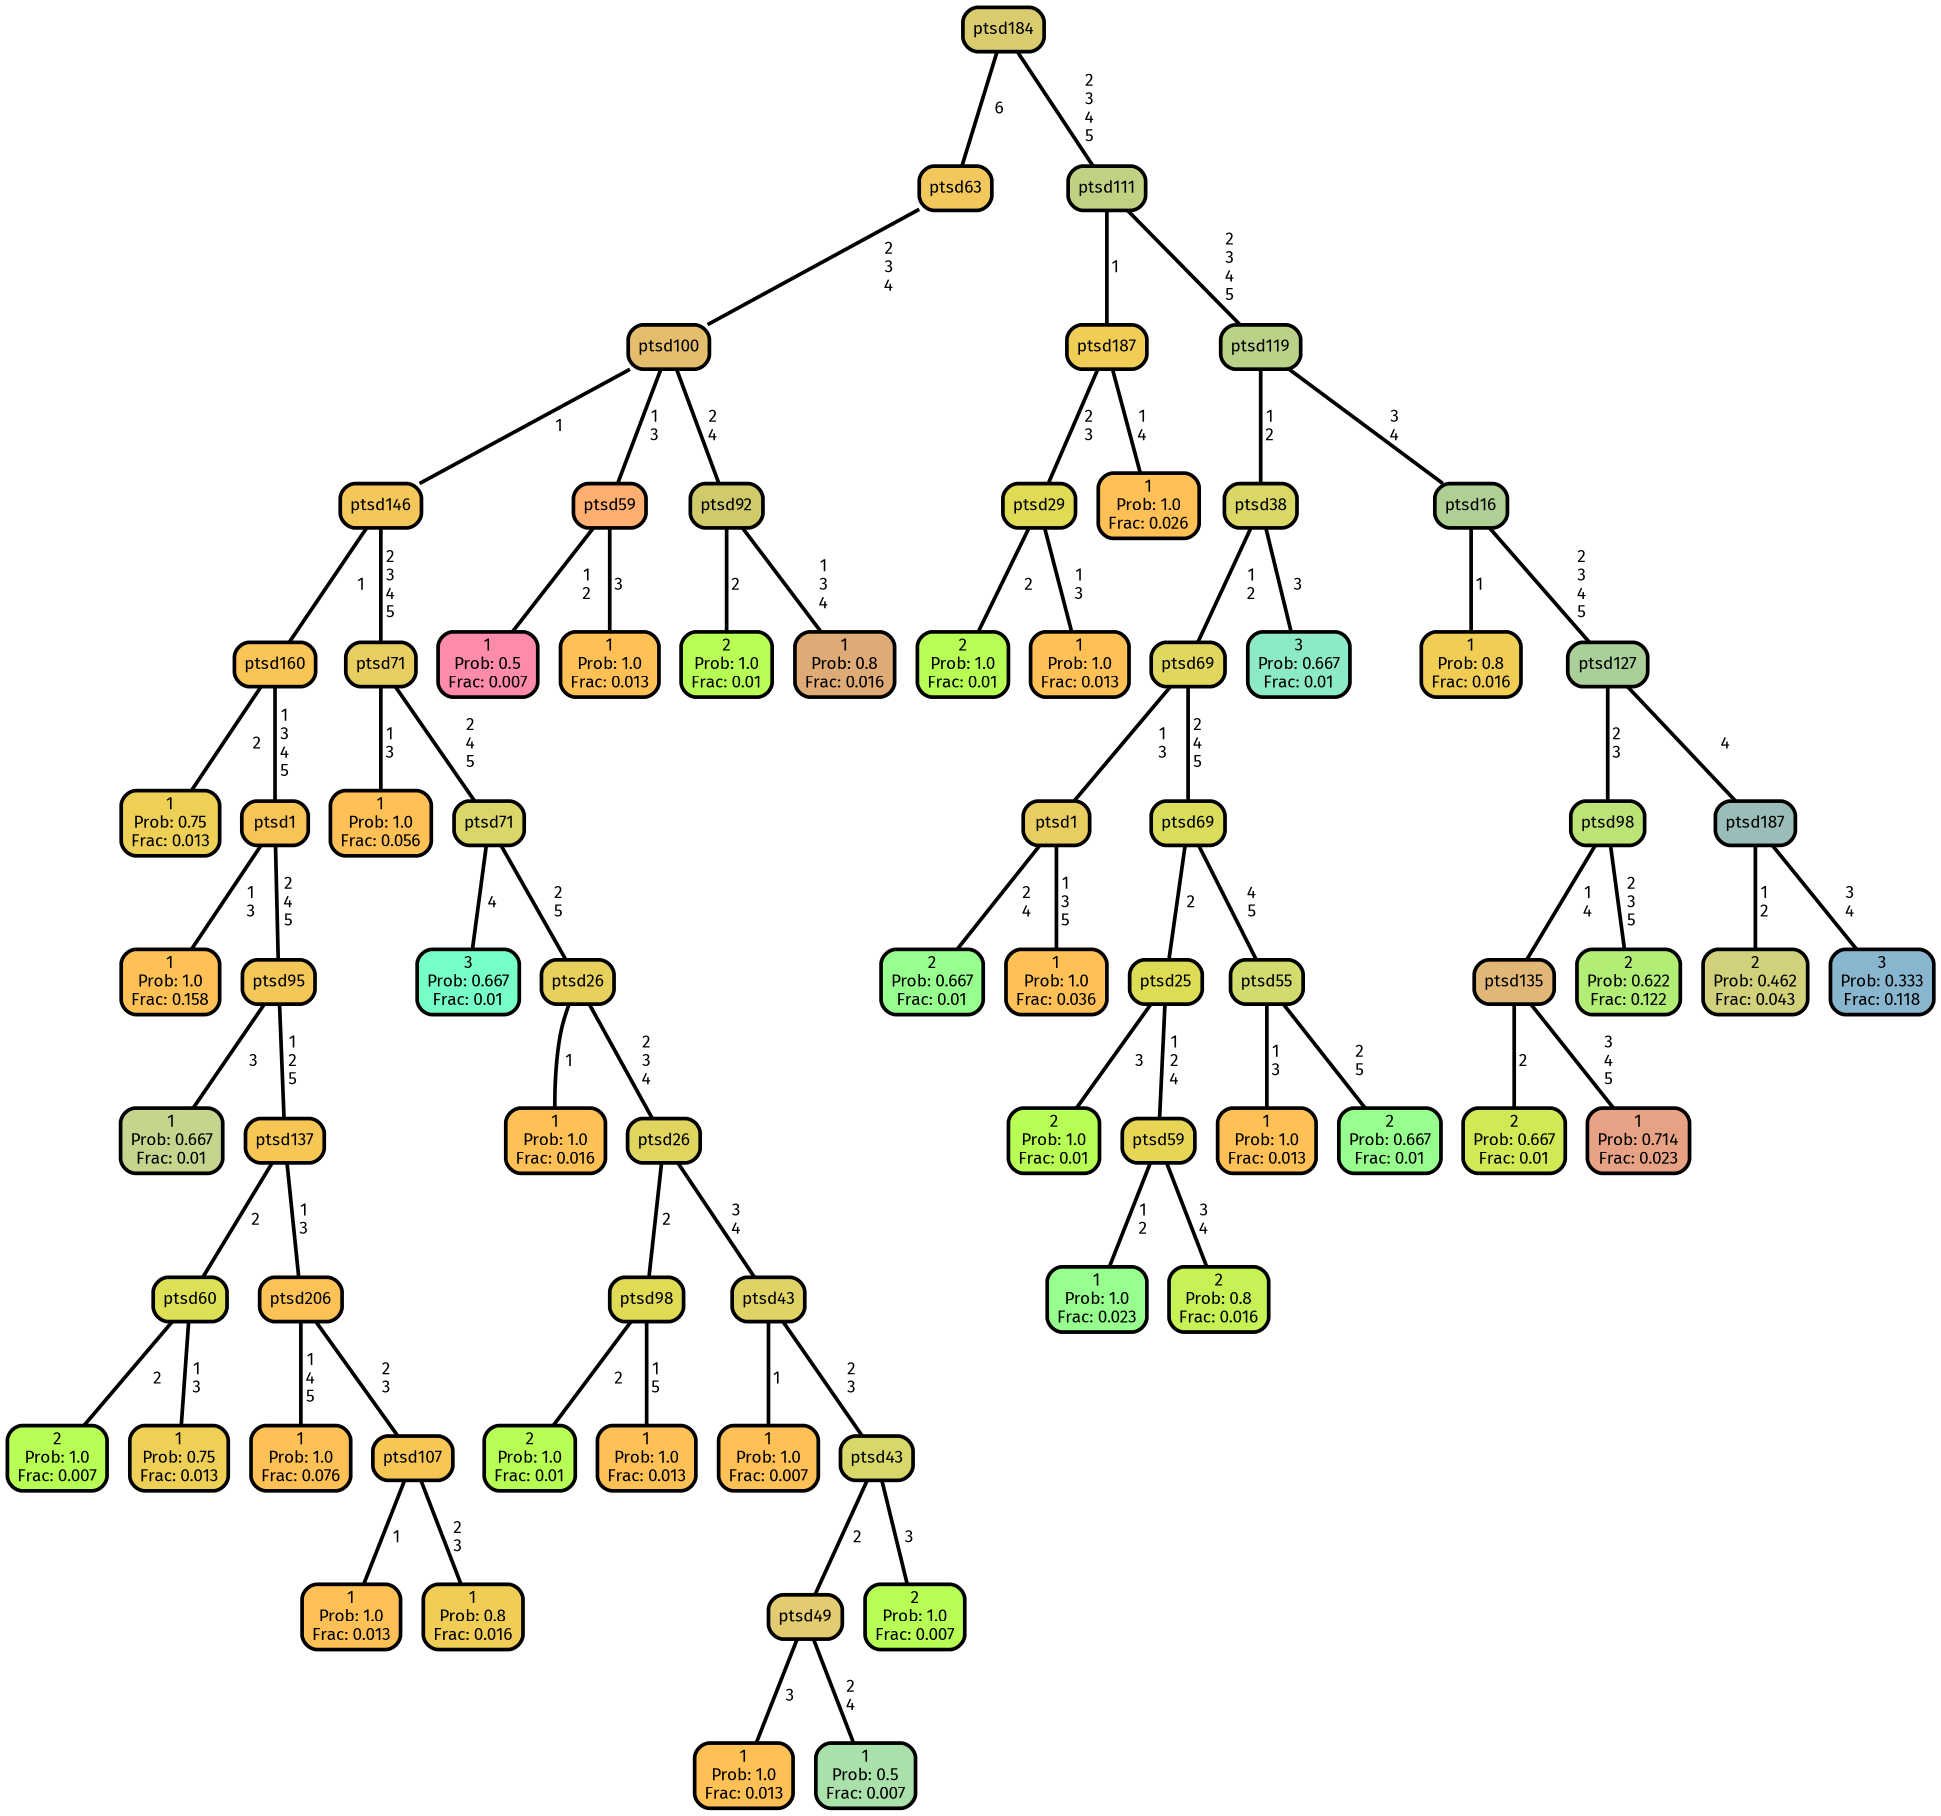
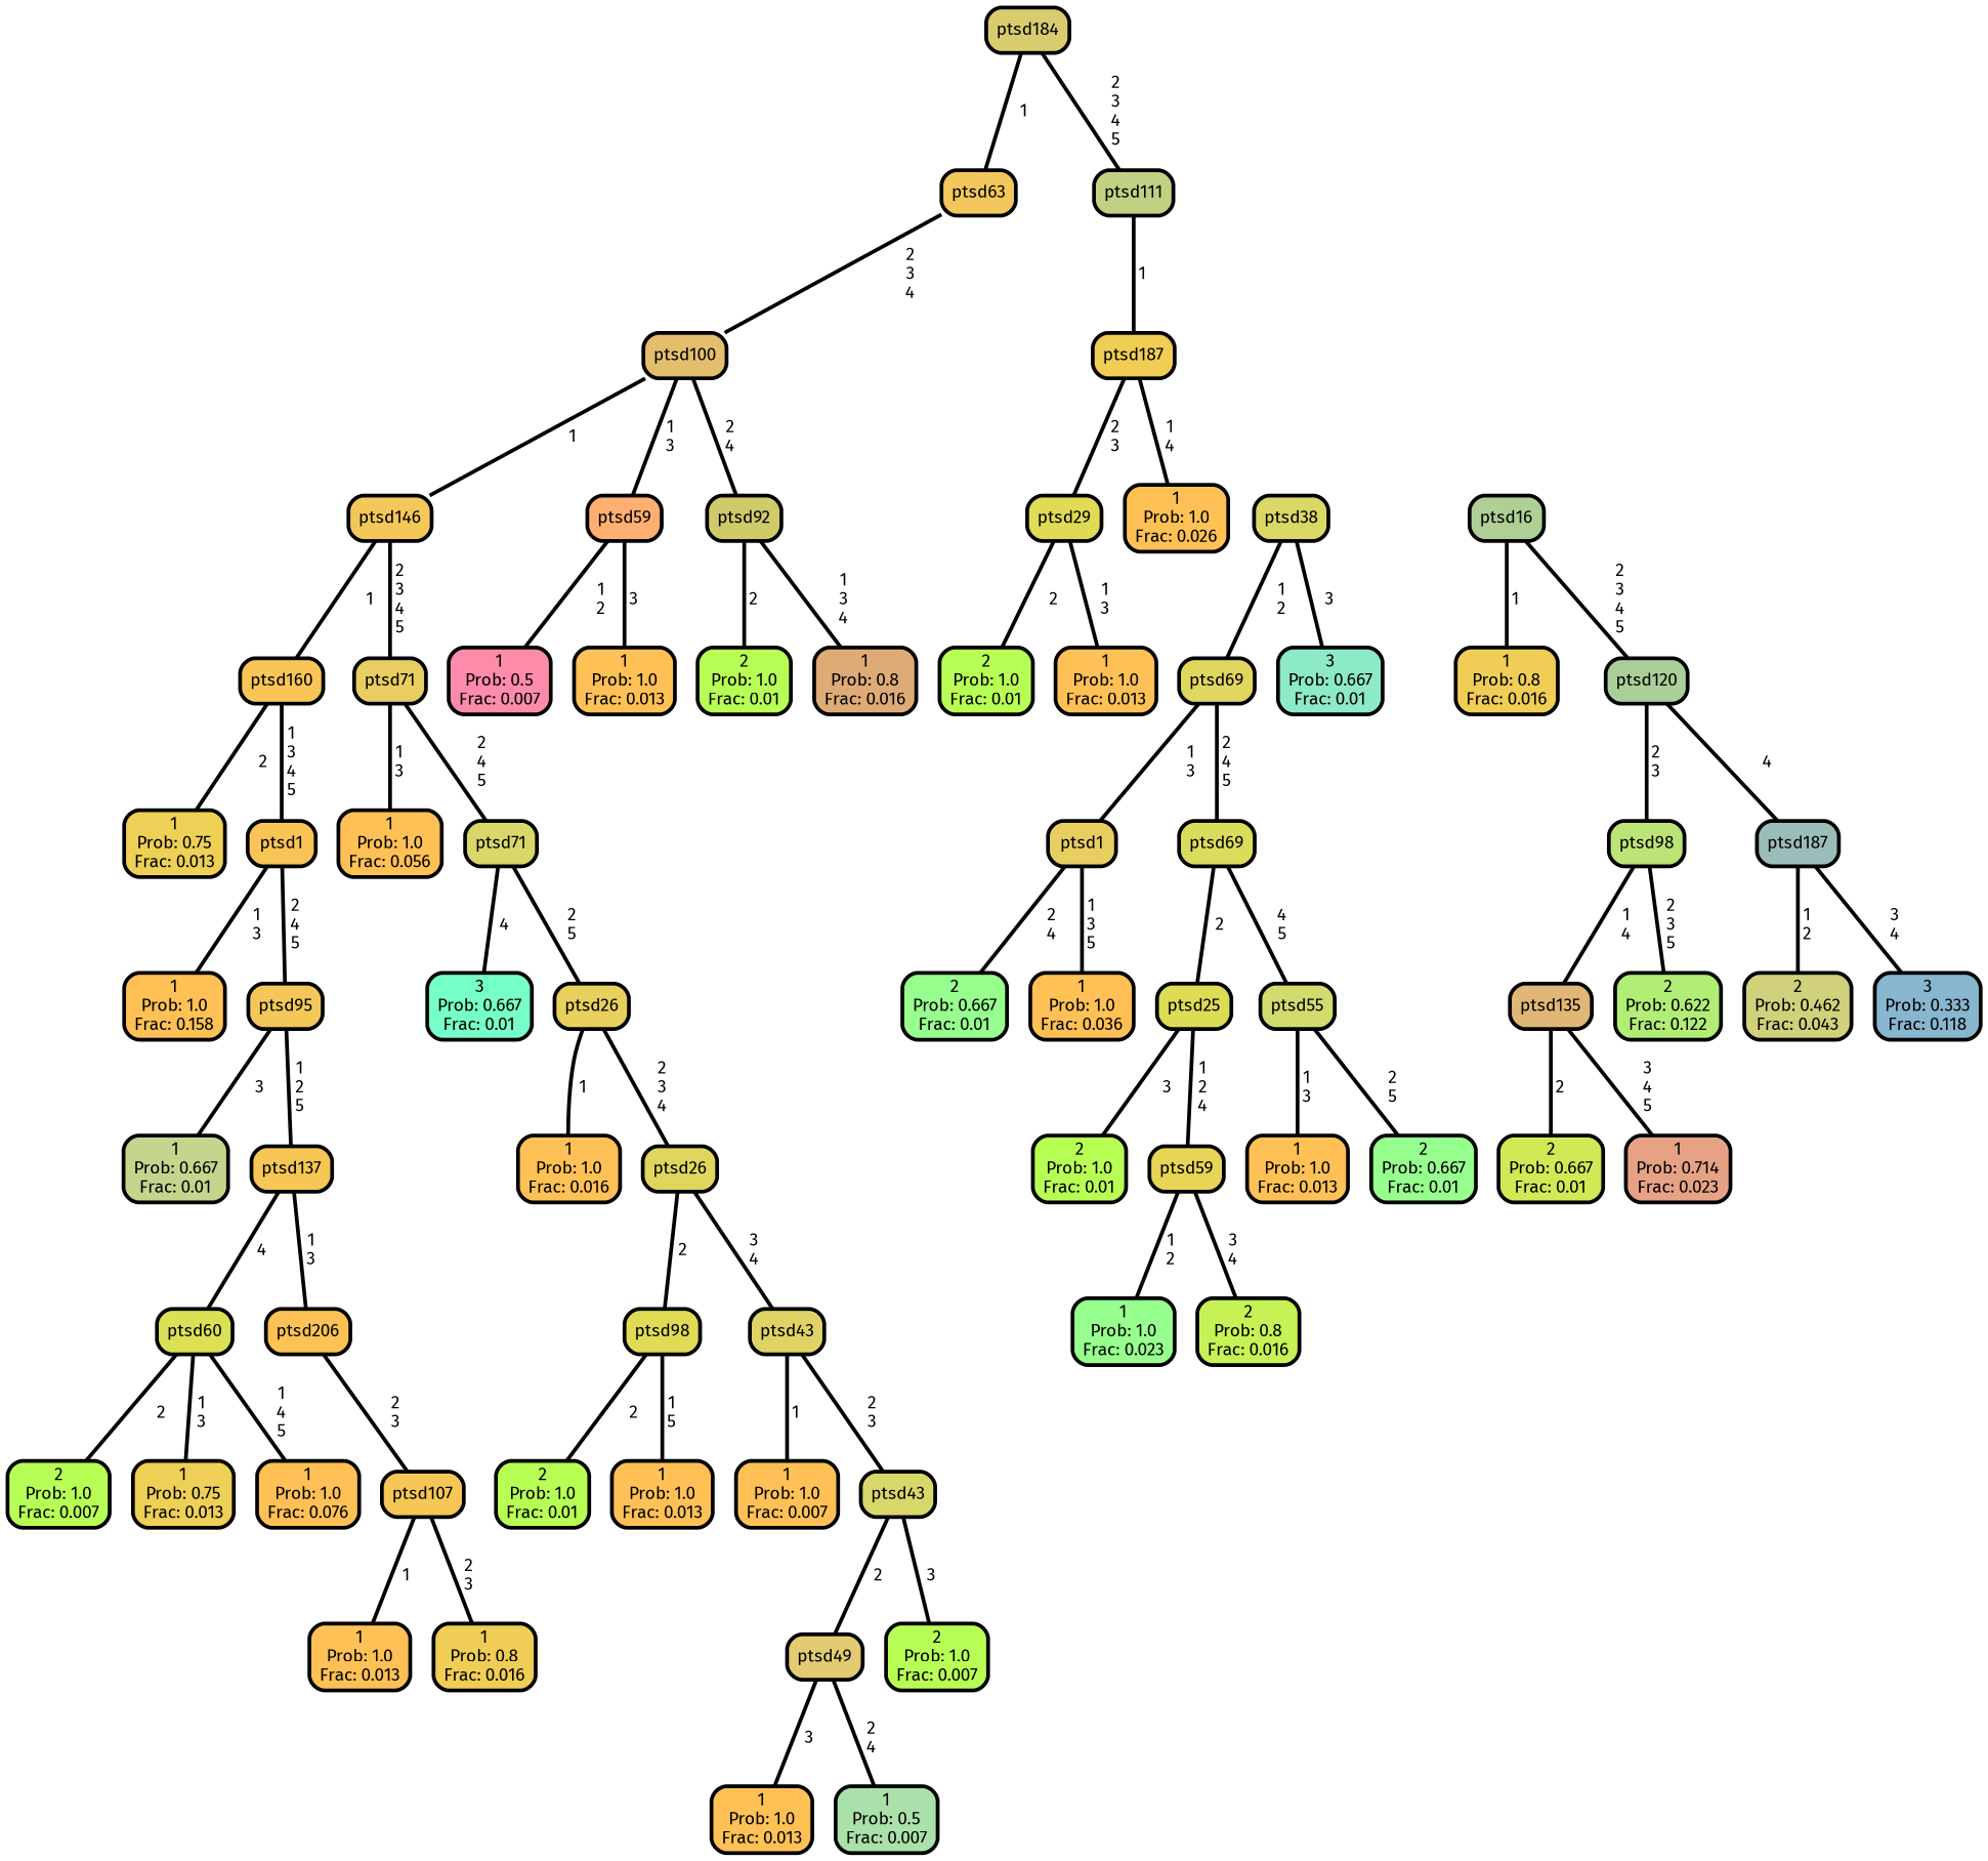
  graph {
    fontname="Fira Sans"
    ranksep="0 equally"
    splines=straight
    node [color=black fillcolor="#ffc155" fontcolor=black fontname="Fira Sans" penwidth=3 shape=box style="filled, rounded"]
    edge [color=black fontname="Fira Sans" penwidth=3]
    n1 [fillcolor="#edd055" label="1\nProb: 0.75\nFrac: 0.013"]
    n2 [fillcolor="#f9c556" label=ptsd160]
    n3 [fillcolor="#f9c456" label=ptsd1]
    n4 [label="1\nProb: 1.0\nFrac: 0.158"]
    n5 [fillcolor="#f3c859" label=ptsd95]
    n6 [fillcolor="#c6d58d" label="1\nProb: 0.667\nFrac: 0.01"]
    n7 [fillcolor="#f7c755" label=ptsd137]
    n8 [fillcolor="#dbe055" label=ptsd60]
    n9 [fillcolor="#fcc255" label=ptsd206]
    n10 [fillcolor="#b8ff55" label="2\nProb: 1.0\nFrac: 0.007"]
    n11 [fillcolor="#edd055" label="1\nProb: 0.75\nFrac: 0.013"]
    n12 [fillcolor="#f7c755" label=ptsd107]
    n13 [label="1\nProb: 1.0\nFrac: 0.076"]
    n14 [label="1\nProb: 1.0\nFrac: 0.013"]
    n15 [fillcolor="#f0cd55" label="1\nProb: 0.8\nFrac: 0.016"]
    n16 [fillcolor="#f4c75a" label=ptsd146]
    n17 [fillcolor="#e8ce61" label=ptsd71]
    n18 [label="1\nProb: 1.0\nFrac: 0.056"]
    n19 [fillcolor="#d9d769" label=ptsd71]
    n20 [fillcolor="#76ffc6" label="3\nProb: 0.667\nFrac: 0.01"]
    n21 [fillcolor="#e7d15c" label=ptsd26]
    n22 [label="1\nProb: 1.0\nFrac: 0.016"]
    n23 [fillcolor="#e0d65f" label=ptsd26]
    n24 [fillcolor="#e0db55" label=ptsd98]
    n25 [fillcolor="#dfd366" label=ptsd43]
    n26 [fillcolor="#b8ff55" label="2\nProb: 1.0\nFrac: 0.01"]
    n27 [label="1\nProb: 1.0\nFrac: 0.013"]
    n28 [label="1\nProb: 1.0\nFrac: 0.007"]
    n29 [fillcolor="#d8d86a" label=ptsd43]
    n30 [fillcolor="#e2cb71" label=ptsd49]
    n31 [fillcolor="#b8ff55" label="2\nProb: 1.0\nFrac: 0.007"]
    n32 [label="1\nProb: 1.0\nFrac: 0.013"]
    n33 [fillcolor="#aae0aa" label="1\nProb: 0.5\nFrac: 0.007"]
    n34 [fillcolor="#f2c75b" label=ptsd63]
    n35 [fillcolor="#e4be6d" label=ptsd100]
    n36 [fillcolor="#ffaf71" label=ptsd59]
    n37 [fillcolor="#cfca6a" label=ptsd92]
    n38 [fillcolor="#ff8baa" label="1\nProb: 0.5\nFrac: 0.007"]
    n39 [label="1\nProb: 1.0\nFrac: 0.013"]
    n40 [fillcolor="#b8ff55" label="2\nProb: 1.0\nFrac: 0.01"]
    n41 [fillcolor="#deab77" label="1\nProb: 0.8\nFrac: 0.016"]
    n42 [fillcolor="#d8cc6f" label=ptsd184]
    n43 [fillcolor="#c0d183" label=ptsd111]
    n44 [fillcolor="#f0cd55" label=ptsd187]
-   n45 [fillcolor="#bad288" label=ptsd119]
    n46 [fillcolor="#b8ff55" label="2\nProb: 1.0\nFrac: 0.01"]
    n47 [fillcolor="#e0db55" label=ptsd29]
    n48 [label="1\nProb: 1.0\nFrac: 0.013"]
    n49 [label="1\nProb: 1.0\nFrac: 0.026"]
    n50 [fillcolor="#d9d866" label=ptsd38]
    n51 [fillcolor="#afcf94" label=ptsd16]
    n52 [fillcolor="#97ff8d" label="2\nProb: 0.667\nFrac: 0.01"]
    n53 [fillcolor="#e8ce61" label=ptsd1]
    n54 [label="1\nProb: 1.0\nFrac: 0.036"]
    n55 [fillcolor="#dfd75e" label=ptsd69]
    n56 [fillcolor="#dadd5c" label=ptsd69]
    n57 [fillcolor="#dddd55" label=ptsd25]
    n58 [fillcolor="#d2db6d" label=ptsd55]
    n59 [fillcolor="#b8ff55" label="2\nProb: 1.0\nFrac: 0.01"]
    n60 [fillcolor="#e7d555" label=ptsd59]
    n61 [fillcolor="#97ff8d" label="1\nProb: 1.0\nFrac: 0.023"]
    n62 [fillcolor="#c6f255" label="2\nProb: 0.8\nFrac: 0.016"]
    n63 [label="1\nProb: 1.0\nFrac: 0.013"]
    n64 [fillcolor="#97ff8d" label="2\nProb: 0.667\nFrac: 0.01"]
    n65 [fillcolor="#8deac6" label="3\nProb: 0.667\nFrac: 0.01"]
    n66 [fillcolor="#f0cd55" label="1\nProb: 0.8\nFrac: 0.016"]
-   n67 [fillcolor="#abcf98" label=ptsd127]
+   n67 [fillcolor="#abcf98" label=ptsd120]
    n68 [fillcolor="#bce375" label=ptsd98]
    n69 [fillcolor="#9bbdb9" label=ptsd187]
    n70 [fillcolor="#cfea55" label="2\nProb: 0.667\nFrac: 0.01"]
    n71 [fillcolor="#e0b777" label=ptsd135]
    n72 [fillcolor="#e7a285" label="1\nProb: 0.714\nFrac: 0.023"]
    n73 [fillcolor="#b2ee75" label="2\nProb: 0.622\nFrac: 0.122"]
    n74 [fillcolor="#d1d17c" label="2\nProb: 0.462\nFrac: 0.043"]
    n75 [fillcolor="#88b6cf" label="3\nProb: 0.333\nFrac: 0.118"]
    subgraph sub_1 {
      rank=same
    }
    n2 -- n1 [label=" 2"]
    n2 -- n3 [label=" 1\n 3\n 4\n 5"]
    n3 -- n4 [label=" 1\n 3"]
    n3 -- n5 [label=" 2\n 4\n 5"]
    n5 -- n6 [label=" 3"]
    n5 -- n7 [label=" 1\n 2\n 5"]
-   n7 -- n8 [label=" 2"]
+   n7 -- n8 [label=" 4"]
    n7 -- n9 [label=" 1\n 3"]
    n8 -- n10 [label=" 2"]
    n8 -- n11 [label=" 1\n 3"]
    n9 -- n12 [label=" 2\n 3"]
-   n9 -- n13 [label=" 1\n 4\n 5"]
+   n8 -- n13 [label=" 1\n 4\n 5"]
    n12 -- n14 [label=" 1"]
    n12 -- n15 [label=" 2\n 3"]
    n16 -- n2 [label=" 1"]
    n16 -- n17 [label=" 2\n 3\n 4\n 5"]
    n17 -- n18 [label=" 1\n 3"]
    n17 -- n19 [label=" 2\n 4\n 5"]
    n19 -- n20 [label=" 4"]
    n19 -- n21 [label=" 2\n 5"]
    n21 -- n22 [label=" 1"]
    n21 -- n23 [label=" 2\n 3\n 4"]
    n23 -- n24 [label=" 2"]
    n23 -- n25 [label=" 3\n 4"]
    n24 -- n26 [label=" 2"]
    n24 -- n27 [label=" 1\n 5"]
    n25 -- n28 [label=" 1"]
    n25 -- n29 [label=" 2\n 3"]
    n29 -- n30 [label=" 2"]
    n29 -- n31 [label=" 3"]
    n30 -- n32 [label=" 3"]
    n30 -- n33 [label=" 2\n 4"]
    n34 -- n35 [label=" 2\n 3\n 4"]
    n35 -- n16 [label=" 1"]
    n35 -- n36 [label=" 1\n 3"]
    n35 -- n37 [label=" 2\n 4"]
    n36 -- n38 [label=" 1\n 2"]
    n36 -- n39 [label=" 3"]
    n37 -- n40 [label=" 2"]
    n37 -- n41 [label=" 1\n 3\n 4"]
-   n42 -- n34 [label=" 6"]
+   n42 -- n34 [label=" 1"]
    n42 -- n43 [label=" 2\n 3\n 4\n 5"]
    n43 -- n44 [label=" 1"]
-   n43 -- n45 [label=" 2\n 3\n 4\n 5"]
    n44 -- n47 [label=" 2\n 3"]
    n44 -- n49 [label=" 1\n 4"]
-   n45 -- n50 [label=" 1\n 2"]
-   n45 -- n51 [label=" 3\n 4"]
    n47 -- n46 [label=" 2"]
    n47 -- n48 [label=" 1\n 3"]
    n50 -- n55 [label=" 1\n 2"]
    n50 -- n65 [label=" 3"]
    n51 -- n66 [label=" 1"]
    n51 -- n67 [label=" 2\n 3\n 4\n 5"]
    n53 -- n52 [label=" 2\n 4"]
    n53 -- n54 [label=" 1\n 3\n 5"]
    n55 -- n53 [label=" 1\n 3"]
    n55 -- n56 [label=" 2\n 4\n 5"]
    n56 -- n57 [label=" 2"]
    n56 -- n58 [label=" 4\n 5"]
    n57 -- n59 [label=" 3"]
    n57 -- n60 [label=" 1\n 2\n 4"]
    n58 -- n63 [label=" 1\n 3"]
    n58 -- n64 [label=" 2\n 5"]
    n60 -- n61 [label=" 1\n 2"]
    n60 -- n62 [label=" 3\n 4"]
    n67 -- n68 [label=" 2\n 3"]
    n67 -- n69 [label=" 4"]
    n68 -- n71 [label=" 1\n 4"]
    n68 -- n73 [label=" 2\n 3\n 5"]
    n69 -- n74 [label=" 1\n 2"]
    n69 -- n75 [label=" 3\n 4"]
    n71 -- n70 [label=" 2"]
    n71 -- n72 [label=" 3\n 4\n 5"]
  }
